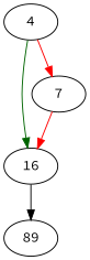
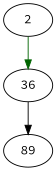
  strict digraph {
    fontname="Source Code Pro"
    node [fontname="Source Code Pro"]
    edge [fontname="Source Code Pro" color=red cond=false]
    n1 [label=89]
-   16
-   4
-   7
+   16 [label=36]
+   4 [label=2]
    16 -> n1 [color="" cond=""]
    4 -> 16 [color=darkgreen cond=true]
-   4 -> 7
-   7 -> 16
  }
